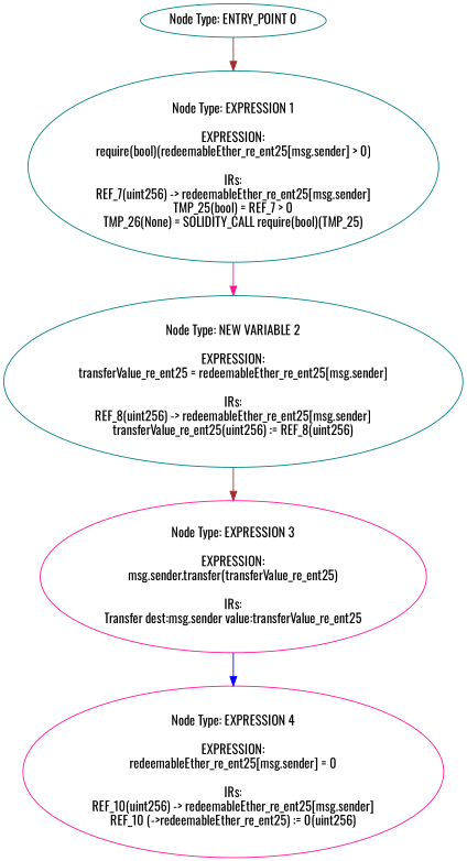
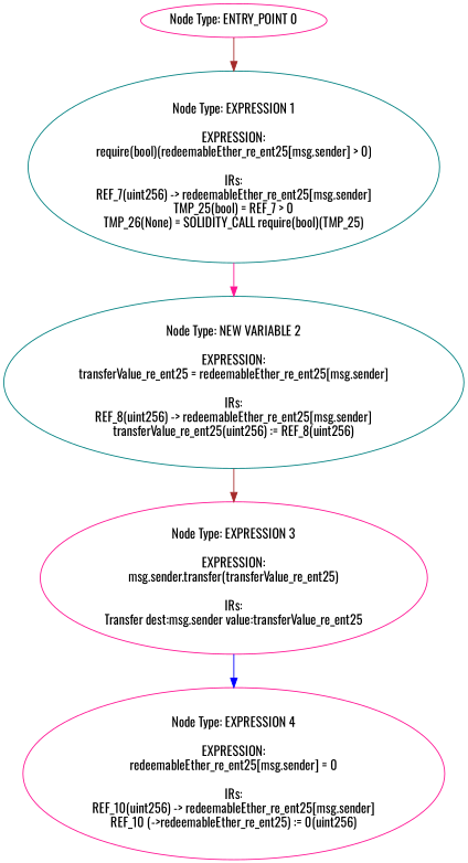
  digraph {
    fontname=Oswald
    node [color=teal fontname=Oswald]
    edge [color=brown fontname=Oswald]
-   n1 [label="Node Type: ENTRY_POINT 0\n"]
+   n1 [label="Node Type: ENTRY_POINT 0\n" color=deeppink]
    n2 [label="Node Type: EXPRESSION 1\n\nEXPRESSION:\nrequire(bool)(redeemableEther_re_ent25[msg.sender] > 0)\n\nIRs:\nREF_7(uint256) -> redeemableEther_re_ent25[msg.sender]\nTMP_25(bool) = REF_7 > 0\nTMP_26(None) = SOLIDITY_CALL require(bool)(TMP_25)"]
    n3 [label="Node Type: NEW VARIABLE 2\n\nEXPRESSION:\ntransferValue_re_ent25 = redeemableEther_re_ent25[msg.sender]\n\nIRs:\nREF_8(uint256) -> redeemableEther_re_ent25[msg.sender]\ntransferValue_re_ent25(uint256) := REF_8(uint256)"]
    n4 [label="Node Type: EXPRESSION 3\n\nEXPRESSION:\nmsg.sender.transfer(transferValue_re_ent25)\n\nIRs:\nTransfer dest:msg.sender value:transferValue_re_ent25" color=deeppink]
    n5 [label="Node Type: EXPRESSION 4\n\nEXPRESSION:\nredeemableEther_re_ent25[msg.sender] = 0\n\nIRs:\nREF_10(uint256) -> redeemableEther_re_ent25[msg.sender]\nREF_10 (->redeemableEther_re_ent25) := 0(uint256)" color=deeppink]
    n1 -> n2
    n2 -> n3 [color=deeppink]
    n3 -> n4
    n4 -> n5 [color=blue]
  }
